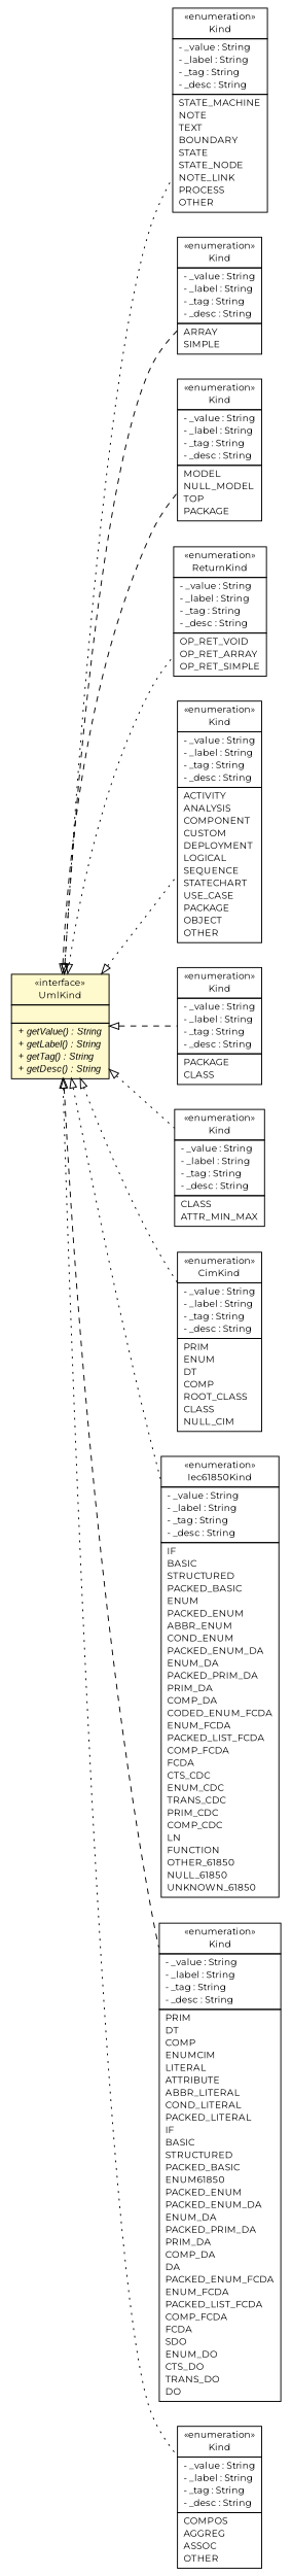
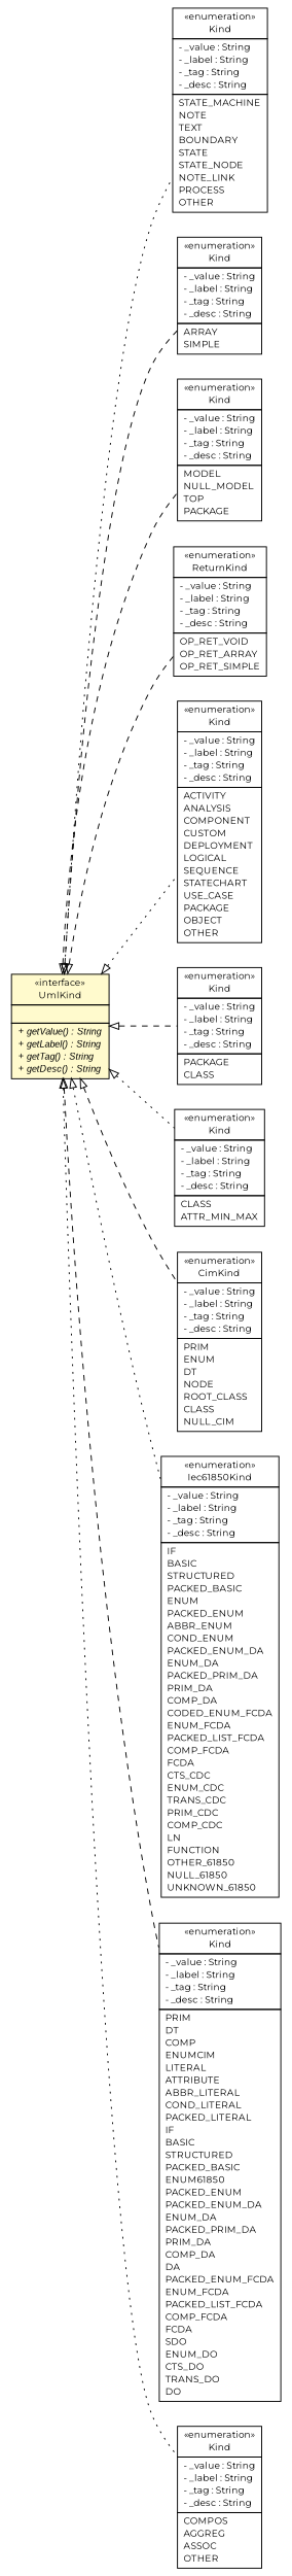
  digraph {
    fontname=Montserrat
    nodesep=0.25
    rankdir=LR
    ranksep=0.5
    node [fontcolor=black fontname=Montserrat fontsize=10.0 shape=plaintext]
    edge [arrowtail=empty dir=back fontname=Montserrat fontsize=10 headport=p labelfontname=arial labelfontsize=10 style=dotted tailport=p]
    n1 [label=<<table title="org.tanjakostic.jcleancim.model.UmlSkipped.Kind" border="0" cellborder="1" cellspacing="0" cellpadding="2" port="p" href="./UmlSkipped.Kind.html"> 		<tr><td><table border="0" cellspacing="0" cellpadding="1"> <tr><td align="center" balign="center"> &#171;enumeration&#187; </td></tr> <tr><td align="center" balign="center"> Kind </td></tr> 		</table></td></tr> 		<tr><td><table border="0" cellspacing="0" cellpadding="1"> <tr><td align="left" balign="left"> - _value : String </td></tr> <tr><td align="left" balign="left"> - _label : String </td></tr> <tr><td align="left" balign="left"> - _tag : String </td></tr> <tr><td align="left" balign="left"> - _desc : String </td></tr> 		</table></td></tr> 		<tr><td><table border="0" cellspacing="0" cellpadding="1"> <tr><td align="left" balign="left"> STATE_MACHINE </td></tr> <tr><td align="left" balign="left"> NOTE </td></tr> <tr><td align="left" balign="left"> TEXT </td></tr> <tr><td align="left" balign="left"> BOUNDARY </td></tr> <tr><td align="left" balign="left"> STATE </td></tr> <tr><td align="left" balign="left"> STATE_NODE </td></tr> <tr><td align="left" balign="left"> NOTE_LINK </td></tr> <tr><td align="left" balign="left"> PROCESS </td></tr> <tr><td align="left" balign="left"> OTHER </td></tr> 		</table></td></tr> 		</table>>]
    n2 [label=<<table title="org.tanjakostic.jcleancim.model.UmlParameter.Kind" border="0" cellborder="1" cellspacing="0" cellpadding="2" port="p" href="./UmlParameter.Kind.html"> 		<tr><td><table border="0" cellspacing="0" cellpadding="1"> <tr><td align="center" balign="center"> &#171;enumeration&#187; </td></tr> <tr><td align="center" balign="center"> Kind </td></tr> 		</table></td></tr> 		<tr><td><table border="0" cellspacing="0" cellpadding="1"> <tr><td align="left" balign="left"> - _value : String </td></tr> <tr><td align="left" balign="left"> - _label : String </td></tr> <tr><td align="left" balign="left"> - _tag : String </td></tr> <tr><td align="left" balign="left"> - _desc : String </td></tr> 		</table></td></tr> 		<tr><td><table border="0" cellspacing="0" cellpadding="1"> <tr><td align="left" balign="left"> ARRAY </td></tr> <tr><td align="left" balign="left"> SIMPLE </td></tr> 		</table></td></tr> 		</table>>]
    n3 [label=<<table title="org.tanjakostic.jcleancim.model.UmlPackage.Kind" border="0" cellborder="1" cellspacing="0" cellpadding="2" port="p" href="./UmlPackage.Kind.html"> 		<tr><td><table border="0" cellspacing="0" cellpadding="1"> <tr><td align="center" balign="center"> &#171;enumeration&#187; </td></tr> <tr><td align="center" balign="center"> Kind </td></tr> 		</table></td></tr> 		<tr><td><table border="0" cellspacing="0" cellpadding="1"> <tr><td align="left" balign="left"> - _value : String </td></tr> <tr><td align="left" balign="left"> - _label : String </td></tr> <tr><td align="left" balign="left"> - _tag : String </td></tr> <tr><td align="left" balign="left"> - _desc : String </td></tr> 		</table></td></tr> 		<tr><td><table border="0" cellspacing="0" cellpadding="1"> <tr><td align="left" balign="left"> MODEL </td></tr> <tr><td align="left" balign="left"> NULL_MODEL </td></tr> <tr><td align="left" balign="left"> TOP </td></tr> <tr><td align="left" balign="left"> PACKAGE </td></tr> 		</table></td></tr> 		</table>>]
    n4 [label=<<table title="org.tanjakostic.jcleancim.model.UmlOperation.ReturnKind" border="0" cellborder="1" cellspacing="0" cellpadding="2" port="p" href="./UmlOperation.ReturnKind.html"> 		<tr><td><table border="0" cellspacing="0" cellpadding="1"> <tr><td align="center" balign="center"> &#171;enumeration&#187; </td></tr> <tr><td align="center" balign="center"> ReturnKind </td></tr> 		</table></td></tr> 		<tr><td><table border="0" cellspacing="0" cellpadding="1"> <tr><td align="left" balign="left"> - _value : String </td></tr> <tr><td align="left" balign="left"> - _label : String </td></tr> <tr><td align="left" balign="left"> - _tag : String </td></tr> <tr><td align="left" balign="left"> - _desc : String </td></tr> 		</table></td></tr> 		<tr><td><table border="0" cellspacing="0" cellpadding="1"> <tr><td align="left" balign="left"> OP_RET_VOID </td></tr> <tr><td align="left" balign="left"> OP_RET_ARRAY </td></tr> <tr><td align="left" balign="left"> OP_RET_SIMPLE </td></tr> 		</table></td></tr> 		</table>>]
    n5 [label=<<table title="org.tanjakostic.jcleancim.model.UmlKind" border="0" cellborder="1" cellspacing="0" cellpadding="2" port="p" bgcolor="lemonChiffon" href="./UmlKind.html"> 		<tr><td><table border="0" cellspacing="0" cellpadding="1"> <tr><td align="center" balign="center"> &#171;interface&#187; </td></tr> <tr><td align="center" balign="center"> UmlKind </td></tr> 		</table></td></tr> 		<tr><td><table border="0" cellspacing="0" cellpadding="1"> <tr><td align="left" balign="left">  </td></tr> 		</table></td></tr> 		<tr><td><table border="0" cellspacing="0" cellpadding="1"> <tr><td align="left" balign="left"><font face="Arial Italic" point-size="10.0"> + getValue() : String </font></td></tr> <tr><td align="left" balign="left"><font face="Arial Italic" point-size="10.0"> + getLabel() : String </font></td></tr> <tr><td align="left" balign="left"><font face="Arial Italic" point-size="10.0"> + getTag() : String </font></td></tr> <tr><td align="left" balign="left"><font face="Arial Italic" point-size="10.0"> + getDesc() : String </font></td></tr> 		</table></td></tr> 		</table>>]
    n6 [label=<<table title="org.tanjakostic.jcleancim.model.UmlDiagram.Kind" border="0" cellborder="1" cellspacing="0" cellpadding="2" port="p" href="./UmlDiagram.Kind.html"> 		<tr><td><table border="0" cellspacing="0" cellpadding="1"> <tr><td align="center" balign="center"> &#171;enumeration&#187; </td></tr> <tr><td align="center" balign="center"> Kind </td></tr> 		</table></td></tr> 		<tr><td><table border="0" cellspacing="0" cellpadding="1"> <tr><td align="left" balign="left"> - _value : String </td></tr> <tr><td align="left" balign="left"> - _label : String </td></tr> <tr><td align="left" balign="left"> - _tag : String </td></tr> <tr><td align="left" balign="left"> - _desc : String </td></tr> 		</table></td></tr> 		<tr><td><table border="0" cellspacing="0" cellpadding="1"> <tr><td align="left" balign="left"> ACTIVITY </td></tr> <tr><td align="left" balign="left"> ANALYSIS </td></tr> <tr><td align="left" balign="left"> COMPONENT </td></tr> <tr><td align="left" balign="left"> CUSTOM </td></tr> <tr><td align="left" balign="left"> DEPLOYMENT </td></tr> <tr><td align="left" balign="left"> LOGICAL </td></tr> <tr><td align="left" balign="left"> SEQUENCE </td></tr> <tr><td align="left" balign="left"> STATECHART </td></tr> <tr><td align="left" balign="left"> USE_CASE </td></tr> <tr><td align="left" balign="left"> PACKAGE </td></tr> <tr><td align="left" balign="left"> OBJECT </td></tr> <tr><td align="left" balign="left"> OTHER </td></tr> 		</table></td></tr> 		</table>>]
    n7 [label=<<table title="org.tanjakostic.jcleancim.model.UmlDependency.Kind" border="0" cellborder="1" cellspacing="0" cellpadding="2" port="p" href="./UmlDependency.Kind.html"> 		<tr><td><table border="0" cellspacing="0" cellpadding="1"> <tr><td align="center" balign="center"> &#171;enumeration&#187; </td></tr> <tr><td align="center" balign="center"> Kind </td></tr> 		</table></td></tr> 		<tr><td><table border="0" cellspacing="0" cellpadding="1"> <tr><td align="left" balign="left"> - _value : String </td></tr> <tr><td align="left" balign="left"> - _label : String </td></tr> <tr><td align="left" balign="left"> - _tag : String </td></tr> <tr><td align="left" balign="left"> - _desc : String </td></tr> 		</table></td></tr> 		<tr><td><table border="0" cellspacing="0" cellpadding="1"> <tr><td align="left" balign="left"> PACKAGE </td></tr> <tr><td align="left" balign="left"> CLASS </td></tr> 		</table></td></tr> 		</table>>]
    n8 [label=<<table title="org.tanjakostic.jcleancim.model.UmlConstraint.Kind" border="0" cellborder="1" cellspacing="0" cellpadding="2" port="p" href="./UmlConstraint.Kind.html"> 		<tr><td><table border="0" cellspacing="0" cellpadding="1"> <tr><td align="center" balign="center"> &#171;enumeration&#187; </td></tr> <tr><td align="center" balign="center"> Kind </td></tr> 		</table></td></tr> 		<tr><td><table border="0" cellspacing="0" cellpadding="1"> <tr><td align="left" balign="left"> - _value : String </td></tr> <tr><td align="left" balign="left"> - _label : String </td></tr> <tr><td align="left" balign="left"> - _tag : String </td></tr> <tr><td align="left" balign="left"> - _desc : String </td></tr> 		</table></td></tr> 		<tr><td><table border="0" cellspacing="0" cellpadding="1"> <tr><td align="left" balign="left"> CLASS </td></tr> <tr><td align="left" balign="left"> ATTR_MIN_MAX </td></tr> 		</table></td></tr> 		</table>>]
-   n9 [label=<<table title="org.tanjakostic.jcleancim.model.UmlClass.CimKind" border="0" cellborder="1" cellspacing="0" cellpadding="2" port="p" href="./UmlClass.CimKind.html"> 		<tr><td><table border="0" cellspacing="0" cellpadding="1"> <tr><td align="center" balign="center"> &#171;enumeration&#187; </td></tr> <tr><td align="center" balign="center"> CimKind </td></tr> 		</table></td></tr> 		<tr><td><table border="0" cellspacing="0" cellpadding="1"> <tr><td align="left" balign="left"> - _value : String </td></tr> <tr><td align="left" balign="left"> - _label : String </td></tr> <tr><td align="left" balign="left"> - _tag : String </td></tr> <tr><td align="left" balign="left"> - _desc : String </td></tr> 		</table></td></tr> 		<tr><td><table border="0" cellspacing="0" cellpadding="1"> <tr><td align="left" balign="left"> PRIM </td></tr> <tr><td align="left" balign="left"> ENUM </td></tr> <tr><td align="left" balign="left"> DT </td></tr> <tr><td align="left" balign="left"> COMP </td></tr> <tr><td align="left" balign="left"> ROOT_CLASS </td></tr> <tr><td align="left" balign="left"> CLASS </td></tr> <tr><td align="left" balign="left"> NULL_CIM </td></tr> 		</table></td></tr> 		</table>>]
+   n9 [label=<<table title="org.tanjakostic.jcleancim.model.UmlClass.CimKind" border="0" cellborder="1" cellspacing="0" cellpadding="2" port="p" href="./UmlClass.CimKind.html"> 		<tr><td><table border="0" cellspacing="0" cellpadding="1"> <tr><td align="center" balign="center"> &#171;enumeration&#187; </td></tr> <tr><td align="center" balign="center"> CimKind </td></tr> 		</table></td></tr> 		<tr><td><table border="0" cellspacing="0" cellpadding="1"> <tr><td align="left" balign="left"> - _value : String </td></tr> <tr><td align="left" balign="left"> - _label : String </td></tr> <tr><td align="left" balign="left"> - _tag : String </td></tr> <tr><td align="left" balign="left"> - _desc : String </td></tr> 		</table></td></tr> 		<tr><td><table border="0" cellspacing="0" cellpadding="1"> <tr><td align="left" balign="left"> PRIM </td></tr> <tr><td align="left" balign="left"> ENUM </td></tr> <tr><td align="left" balign="left"> DT </td></tr> <tr><td align="left" balign="left"> NODE </td></tr> <tr><td align="left" balign="left"> ROOT_CLASS </td></tr> <tr><td align="left" balign="left"> CLASS </td></tr> <tr><td align="left" balign="left"> NULL_CIM </td></tr> 		</table></td></tr> 		</table>>]
    n10 [label=<<table title="org.tanjakostic.jcleancim.model.UmlClass.Iec61850Kind" border="0" cellborder="1" cellspacing="0" cellpadding="2" port="p" href="./UmlClass.Iec61850Kind.html"> 		<tr><td><table border="0" cellspacing="0" cellpadding="1"> <tr><td align="center" balign="center"> &#171;enumeration&#187; </td></tr> <tr><td align="center" balign="center"> Iec61850Kind </td></tr> 		</table></td></tr> 		<tr><td><table border="0" cellspacing="0" cellpadding="1"> <tr><td align="left" balign="left"> - _value : String </td></tr> <tr><td align="left" balign="left"> - _label : String </td></tr> <tr><td align="left" balign="left"> - _tag : String </td></tr> <tr><td align="left" balign="left"> - _desc : String </td></tr> 		</table></td></tr> 		<tr><td><table border="0" cellspacing="0" cellpadding="1"> <tr><td align="left" balign="left"> IF </td></tr> <tr><td align="left" balign="left"> BASIC </td></tr> <tr><td align="left" balign="left"> STRUCTURED </td></tr> <tr><td align="left" balign="left"> PACKED_BASIC </td></tr> <tr><td align="left" balign="left"> ENUM </td></tr> <tr><td align="left" balign="left"> PACKED_ENUM </td></tr> <tr><td align="left" balign="left"> ABBR_ENUM </td></tr> <tr><td align="left" balign="left"> COND_ENUM </td></tr> <tr><td align="left" balign="left"> PACKED_ENUM_DA </td></tr> <tr><td align="left" balign="left"> ENUM_DA </td></tr> <tr><td align="left" balign="left"> PACKED_PRIM_DA </td></tr> <tr><td align="left" balign="left"> PRIM_DA </td></tr> <tr><td align="left" balign="left"> COMP_DA </td></tr> <tr><td align="left" balign="left"> CODED_ENUM_FCDA </td></tr> <tr><td align="left" balign="left"> ENUM_FCDA </td></tr> <tr><td align="left" balign="left"> PACKED_LIST_FCDA </td></tr> <tr><td align="left" balign="left"> COMP_FCDA </td></tr> <tr><td align="left" balign="left"> FCDA </td></tr> <tr><td align="left" balign="left"> CTS_CDC </td></tr> <tr><td align="left" balign="left"> ENUM_CDC </td></tr> <tr><td align="left" balign="left"> TRANS_CDC </td></tr> <tr><td align="left" balign="left"> PRIM_CDC </td></tr> <tr><td align="left" balign="left"> COMP_CDC </td></tr> <tr><td align="left" balign="left"> LN </td></tr> <tr><td align="left" balign="left"> FUNCTION </td></tr> <tr><td align="left" balign="left"> OTHER_61850 </td></tr> <tr><td align="left" balign="left"> NULL_61850 </td></tr> <tr><td align="left" balign="left"> UNKNOWN_61850 </td></tr> 		</table></td></tr> 		</table>>]
    n11 [label=<<table title="org.tanjakostic.jcleancim.model.UmlAttribute.Kind" border="0" cellborder="1" cellspacing="0" cellpadding="2" port="p" href="./UmlAttribute.Kind.html"> 		<tr><td><table border="0" cellspacing="0" cellpadding="1"> <tr><td align="center" balign="center"> &#171;enumeration&#187; </td></tr> <tr><td align="center" balign="center"> Kind </td></tr> 		</table></td></tr> 		<tr><td><table border="0" cellspacing="0" cellpadding="1"> <tr><td align="left" balign="left"> - _value : String </td></tr> <tr><td align="left" balign="left"> - _label : String </td></tr> <tr><td align="left" balign="left"> - _tag : String </td></tr> <tr><td align="left" balign="left"> - _desc : String </td></tr> 		</table></td></tr> 		<tr><td><table border="0" cellspacing="0" cellpadding="1"> <tr><td align="left" balign="left"> PRIM </td></tr> <tr><td align="left" balign="left"> DT </td></tr> <tr><td align="left" balign="left"> COMP </td></tr> <tr><td align="left" balign="left"> ENUMCIM </td></tr> <tr><td align="left" balign="left"> LITERAL </td></tr> <tr><td align="left" balign="left"> ATTRIBUTE </td></tr> <tr><td align="left" balign="left"> ABBR_LITERAL </td></tr> <tr><td align="left" balign="left"> COND_LITERAL </td></tr> <tr><td align="left" balign="left"> PACKED_LITERAL </td></tr> <tr><td align="left" balign="left"> IF </td></tr> <tr><td align="left" balign="left"> BASIC </td></tr> <tr><td align="left" balign="left"> STRUCTURED </td></tr> <tr><td align="left" balign="left"> PACKED_BASIC </td></tr> <tr><td align="left" balign="left"> ENUM61850 </td></tr> <tr><td align="left" balign="left"> PACKED_ENUM </td></tr> <tr><td align="left" balign="left"> PACKED_ENUM_DA </td></tr> <tr><td align="left" balign="left"> ENUM_DA </td></tr> <tr><td align="left" balign="left"> PACKED_PRIM_DA </td></tr> <tr><td align="left" balign="left"> PRIM_DA </td></tr> <tr><td align="left" balign="left"> COMP_DA </td></tr> <tr><td align="left" balign="left"> DA </td></tr> <tr><td align="left" balign="left"> PACKED_ENUM_FCDA </td></tr> <tr><td align="left" balign="left"> ENUM_FCDA </td></tr> <tr><td align="left" balign="left"> PACKED_LIST_FCDA </td></tr> <tr><td align="left" balign="left"> COMP_FCDA </td></tr> <tr><td align="left" balign="left"> FCDA </td></tr> <tr><td align="left" balign="left"> SDO </td></tr> <tr><td align="left" balign="left"> ENUM_DO </td></tr> <tr><td align="left" balign="left"> CTS_DO </td></tr> <tr><td align="left" balign="left"> TRANS_DO </td></tr> <tr><td align="left" balign="left"> DO </td></tr> 		</table></td></tr> 		</table>>]
    n12 [label=<<table title="org.tanjakostic.jcleancim.model.UmlAssociationEnd.Kind" border="0" cellborder="1" cellspacing="0" cellpadding="2" port="p" href="./UmlAssociationEnd.Kind.html"> 		<tr><td><table border="0" cellspacing="0" cellpadding="1"> <tr><td align="center" balign="center"> &#171;enumeration&#187; </td></tr> <tr><td align="center" balign="center"> Kind </td></tr> 		</table></td></tr> 		<tr><td><table border="0" cellspacing="0" cellpadding="1"> <tr><td align="left" balign="left"> - _value : String </td></tr> <tr><td align="left" balign="left"> - _label : String </td></tr> <tr><td align="left" balign="left"> - _tag : String </td></tr> <tr><td align="left" balign="left"> - _desc : String </td></tr> 		</table></td></tr> 		<tr><td><table border="0" cellspacing="0" cellpadding="1"> <tr><td align="left" balign="left"> COMPOS </td></tr> <tr><td align="left" balign="left"> AGGREG </td></tr> <tr><td align="left" balign="left"> ASSOC </td></tr> <tr><td align="left" balign="left"> OTHER </td></tr> 		</table></td></tr> 		</table>>]
    n5 -> n1
    n5 -> n2 [style=dashed]
    n5 -> n3 [style=dashed]
-   n5 -> n4
+   n5 -> n4 [style=dashed]
    n5 -> n6
    n5 -> n7 [style=dashed]
    n5 -> n8
-   n5 -> n9
+   n5 -> n9 [style=dashed]
    n5 -> n10
    n5 -> n11 [style=dashed]
    n5 -> n12
  }
